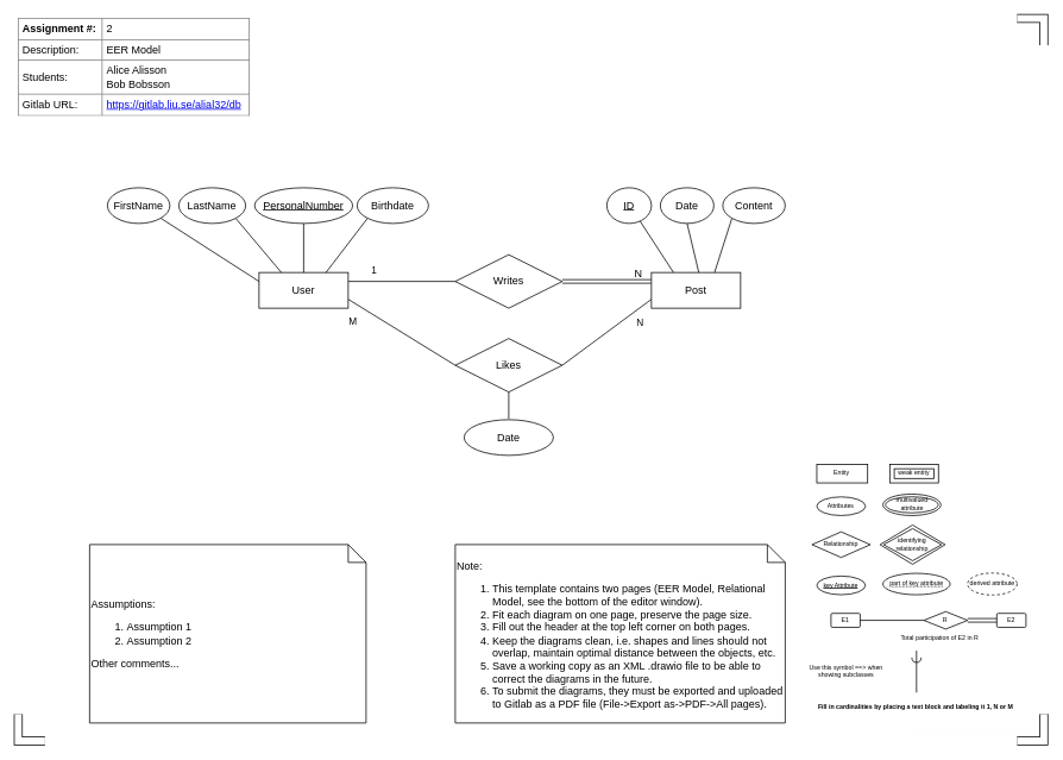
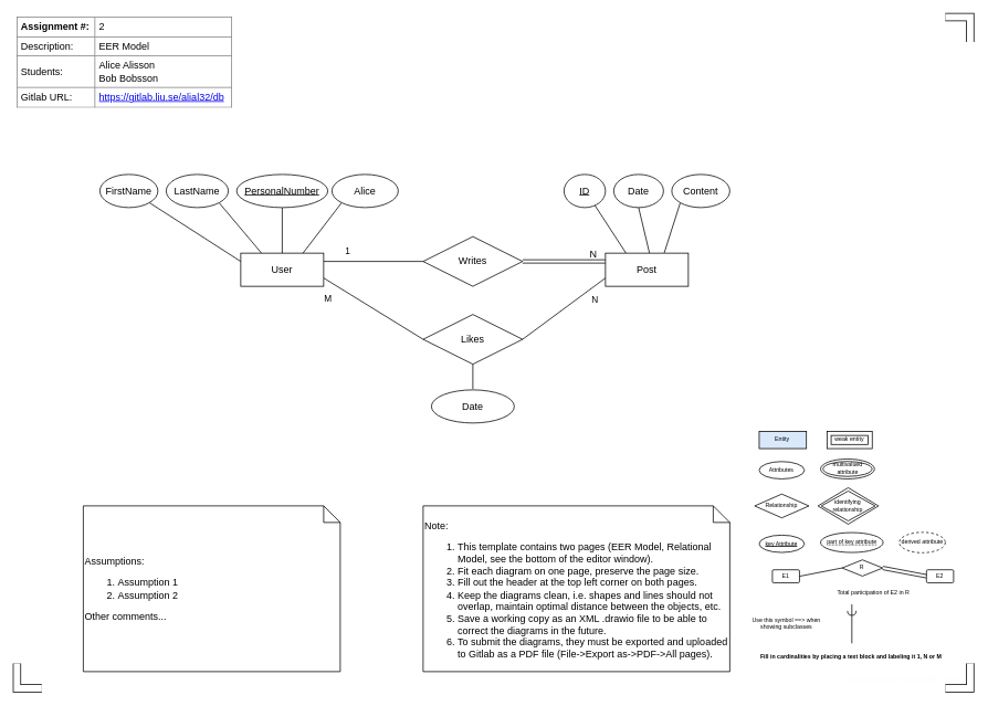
  <mxCell id="0" />
  <mxCell id="1" parent="0" />
  <mxCell id="2" style="rounded=0;orthogonalLoop=1;jettySize=auto;html=1;exitX=1;exitY=0.75;exitDx=0;exitDy=0;entryX=0;entryY=0.5;entryDx=0;entryDy=0;endArrow=none;endFill=0;strokeColor=#000000;" parent="1" source="5" target="17" edge="1"><mxGeometry relative="1" as="geometry"><mxPoint x="494" y="310" as="targetPoint" /></mxGeometry></mxCell>
  <mxCell id="3" value="M" style="edgeLabel;html=1;align=center;verticalAlign=middle;resizable=0;points=[];" parent="2" vertex="1" connectable="0"><mxGeometry x="-0.386" y="-1" relative="1" as="geometry"><mxPoint x="-31.86" y="1.33" as="offset" /></mxGeometry></mxCell>
  <mxCell id="4" style="edgeStyle=none;rounded=0;orthogonalLoop=1;jettySize=auto;html=1;exitX=1;exitY=0.25;exitDx=0;exitDy=0;entryX=0;entryY=0.5;entryDx=0;entryDy=0;endArrow=none;endFill=0;strokeColor=#000000;" parent="1" source="5" edge="1"><mxGeometry relative="1" as="geometry"><mxPoint x="510" y="315" as="targetPoint" /></mxGeometry></mxCell>
  <mxCell id="5" value="User" style="whiteSpace=wrap;html=1;align=center;strokeColor=#000000;fillColor=#ffffff;" parent="1" vertex="1"><mxGeometry x="290" y="305" width="100" height="40" as="geometry" /></mxCell>
  <mxCell id="6" style="rounded=0;orthogonalLoop=1;jettySize=auto;html=1;exitX=0.5;exitY=1;exitDx=0;exitDy=0;strokeColor=#000000;endArrow=none;endFill=0;" parent="1" source="7" target="5" edge="1"><mxGeometry relative="1" as="geometry" /></mxCell>
  <mxCell id="7" value="PersonalNumber" style="ellipse;whiteSpace=wrap;html=1;align=center;fontStyle=4;strokeColor=#000000;fillColor=#ffffff;" parent="1" vertex="1"><mxGeometry x="285" y="210" width="110" height="40" as="geometry" /></mxCell>
  <mxCell id="8" style="rounded=0;orthogonalLoop=1;jettySize=auto;html=1;exitX=1;exitY=1;exitDx=0;exitDy=0;entryX=0;entryY=0.25;entryDx=0;entryDy=0;strokeColor=#000000;endArrow=none;endFill=0;" parent="1" source="9" target="5" edge="1"><mxGeometry relative="1" as="geometry" /></mxCell>
  <mxCell id="9" value="FirstName" style="ellipse;whiteSpace=wrap;html=1;align=center;strokeColor=#000000;fillColor=#ffffff;" parent="1" vertex="1"><mxGeometry x="120" y="210" width="70" height="40" as="geometry" /></mxCell>
  <mxCell id="10" style="rounded=0;orthogonalLoop=1;jettySize=auto;html=1;exitX=1;exitY=1;exitDx=0;exitDy=0;entryX=0.25;entryY=0;entryDx=0;entryDy=0;strokeColor=#000000;endArrow=none;endFill=0;" parent="1" source="11" target="5" edge="1"><mxGeometry relative="1" as="geometry" /></mxCell>
  <mxCell id="11" value="LastName" style="ellipse;whiteSpace=wrap;html=1;align=center;strokeColor=#000000;fillColor=#ffffff;" parent="1" vertex="1"><mxGeometry x="200" y="210" width="75" height="40" as="geometry" /></mxCell>
  <mxCell id="12" style="rounded=0;orthogonalLoop=1;jettySize=auto;html=1;exitX=0;exitY=1;exitDx=0;exitDy=0;entryX=0.75;entryY=0;entryDx=0;entryDy=0;strokeColor=#000000;endArrow=none;endFill=0;" parent="1" source="13" target="5" edge="1"><mxGeometry relative="1" as="geometry" /></mxCell>
- <mxCell id="13" value="Birthdate" style="ellipse;whiteSpace=wrap;html=1;align=center;strokeColor=#000000;fillColor=#ffffff;" parent="1" vertex="1"><mxGeometry x="400" y="210" width="80" height="40" as="geometry" /></mxCell>
+ <mxCell id="13" value="Alice" style="ellipse;whiteSpace=wrap;html=1;align=center;strokeColor=#000000;fillColor=#ffffff;" parent="1" vertex="1"><mxGeometry x="400" y="210" width="80" height="40" as="geometry" /></mxCell>
  <mxCell id="14" style="rounded=0;orthogonalLoop=1;jettySize=auto;html=1;exitX=0.74;exitY=0.925;exitDx=0;exitDy=0;endArrow=none;endFill=0;strokeColor=#000000;exitPerimeter=0;" parent="1" source="31" edge="1"><mxGeometry relative="1" as="geometry"><mxPoint x="735.355" y="244.142" as="sourcePoint" /><mxPoint x="754.735" y="305" as="targetPoint" /></mxGeometry></mxCell>
  <mxCell id="15" style="rounded=0;orthogonalLoop=1;jettySize=auto;html=1;exitX=0.5;exitY=1;exitDx=0;exitDy=0;endArrow=none;endFill=0;strokeColor=#000000;" parent="1" source="17" edge="1"><mxGeometry relative="1" as="geometry"><mxPoint x="569" y="439" as="sourcePoint" /><mxPoint x="570" y="469" as="targetPoint" /></mxGeometry></mxCell>
  <mxCell id="16" value="N" style="rounded=0;orthogonalLoop=1;jettySize=auto;html=1;exitX=1;exitY=0.5;exitDx=0;exitDy=0;entryX=0;entryY=0.75;entryDx=0;entryDy=0;endArrow=none;endFill=0;strokeColor=#000000;" parent="1" source="17" target="34" edge="1"><mxGeometry x="0.595" y="-13" relative="1" as="geometry"><mxPoint x="604" y="310" as="sourcePoint" /><mxPoint x="720" y="335" as="targetPoint" /><mxPoint as="offset" /></mxGeometry></mxCell>
  <mxCell id="17" value="Likes" style="shape=rhombus;perimeter=rhombusPerimeter;whiteSpace=wrap;html=1;align=center;strokeColor=#000000;fillColor=#ffffff;" parent="1" vertex="1"><mxGeometry x="510" y="379" width="120" height="60" as="geometry" /></mxCell>
  <mxCell id="18" style="edgeStyle=none;rounded=0;orthogonalLoop=1;jettySize=auto;html=1;exitX=0.5;exitY=1;exitDx=0;exitDy=0;entryX=0.631;entryY=-0.001;entryDx=0;entryDy=0;entryPerimeter=0;endArrow=none;endFill=0;strokeColor=#000000;" parent="1" source="19" edge="1"><mxGeometry relative="1" as="geometry"><mxPoint x="783.1" y="304.96" as="targetPoint" /></mxGeometry></mxCell>
  <mxCell id="19" value="Date" style="ellipse;whiteSpace=wrap;html=1;align=center;strokeColor=#000000;fillColor=#ffffff;" parent="1" vertex="1"><mxGeometry x="740" y="210" width="60" height="40" as="geometry" /></mxCell>
  <mxCell id="20" style="edgeStyle=none;rounded=0;orthogonalLoop=1;jettySize=auto;html=1;exitX=0;exitY=1;exitDx=0;exitDy=0;entryX=0.809;entryY=-0.008;entryDx=0;entryDy=0;entryPerimeter=0;endArrow=none;endFill=0;strokeColor=#000000;" parent="1" source="21" edge="1"><mxGeometry relative="1" as="geometry"><mxPoint x="800.9" y="304.68" as="targetPoint" /></mxGeometry></mxCell>
  <mxCell id="21" value="Content" style="ellipse;whiteSpace=wrap;html=1;align=center;strokeColor=#000000;fillColor=#ffffff;" parent="1" vertex="1"><mxGeometry x="810" y="210" width="70" height="40" as="geometry" /></mxCell>
  <mxCell id="22" value="" style="shape=link;html=1;rounded=0;endArrow=none;endFill=0;strokeColor=#000000;entryX=0;entryY=0.25;entryDx=0;entryDy=0;" parent="1" target="34" edge="1"><mxGeometry relative="1" as="geometry"><mxPoint x="630" y="315" as="sourcePoint" /><mxPoint x="690" y="315" as="targetPoint" /></mxGeometry></mxCell>
  <mxCell id="23" value="N" style="resizable=0;html=1;align=right;verticalAlign=bottom;" parent="22" connectable="0" vertex="1"><mxGeometry x="1" relative="1" as="geometry"><mxPoint x="-10" as="offset" /></mxGeometry></mxCell>
  <mxCell id="24" value="1" style="edgeLabel;html=1;align=center;verticalAlign=middle;resizable=0;points=[];" parent="1" vertex="1" connectable="0"><mxGeometry x="450.004" y="299.997" as="geometry"><mxPoint x="-31.86" y="1.33" as="offset" /></mxGeometry></mxCell>
  <mxCell id="25" value="Date" style="ellipse;whiteSpace=wrap;html=1;align=center;strokeColor=#000000;fillColor=#ffffff;" parent="1" vertex="1"><mxGeometry x="520" y="470" width="100" height="40" as="geometry" /></mxCell>
  <mxCell id="26" value="%date{ddd mmm dd yyyy HH:MM:ss}%" style="text;html=1;align=center;verticalAlign=middle;whiteSpace=wrap;overflow=hidden;fontColor=#FCFCFC;movable=0;resizable=0;rotatable=0;deletable=0;editable=0;connectable=0;" parent="1" vertex="1"><mxGeometry x="1010" y="810" width="160" height="20" as="geometry" /></mxCell>
  <mxCell id="27" value="" style="shape=filledEdge;rounded=0;fixDash=1;endArrow=none;strokeWidth=10;fillColor=#ffffff;edgeStyle=orthogonalEdgeStyle;fontColor=#FCFCFC;" parent="1" edge="1"><mxGeometry width="60" height="40" relative="1" as="geometry"><mxPoint x="20" y="800" as="sourcePoint" /><mxPoint x="50" y="830" as="targetPoint" /><Array as="points"><mxPoint x="20" y="830" /></Array></mxGeometry></mxCell>
  <mxCell id="28" value="" style="shape=filledEdge;rounded=0;fixDash=1;endArrow=none;strokeWidth=10;fillColor=#ffffff;edgeStyle=orthogonalEdgeStyle;fontColor=#FCFCFC;" parent="1" edge="1"><mxGeometry width="60" height="40" relative="1" as="geometry"><mxPoint x="1140" y="20" as="sourcePoint" /><mxPoint x="1170" y="50" as="targetPoint" /><Array as="points"><mxPoint x="1170" y="20" /></Array></mxGeometry></mxCell>
  <mxCell id="29" value="" style="shape=filledEdge;rounded=0;fixDash=1;endArrow=none;strokeWidth=10;fillColor=#ffffff;edgeStyle=orthogonalEdgeStyle;fontColor=#FCFCFC;" parent="1" edge="1"><mxGeometry width="60" height="40" relative="1" as="geometry"><mxPoint x="1139.99" y="830" as="sourcePoint" /><mxPoint x="1169.99" y="800" as="targetPoint" /><Array as="points"><mxPoint x="1169.99" y="830" /></Array></mxGeometry></mxCell>
  <mxCell id="30" value="&lt;table border=&quot;1&quot; width=&quot;100%&quot; cellpadding=&quot;4&quot; style=&quot;width: 100% ; height: 100% ; border-collapse: collapse&quot;&gt;&lt;tbody&gt;&lt;tr&gt;&lt;th&gt;Assignment #:&lt;/th&gt;&lt;td&gt;2&lt;/td&gt;&lt;/tr&gt;&lt;tr&gt;&lt;td&gt;Description:&lt;/td&gt;&lt;td&gt;EER Model&lt;/td&gt;&lt;/tr&gt;&lt;tr&gt;&lt;td&gt;Students:&lt;/td&gt;&lt;td&gt;Alice Alisson&lt;br&gt;Bob Bobsson&lt;/td&gt;&lt;/tr&gt;&lt;tr&gt;&lt;td&gt;Gitlab URL:&lt;/td&gt;&lt;td&gt;&lt;a href=&quot;https://gitlab.liu.se/alial32/db&quot;&gt;https://gitlab.liu.se/alial32/db&lt;/a&gt;&lt;/td&gt;&lt;/tr&gt;&lt;/tbody&gt;&lt;/table&gt;" style="text;html=1;strokeColor=none;fillColor=none;overflow=fill;fontColor=#000000;" parent="1" vertex="1"><mxGeometry x="20" y="20" width="260" height="110" as="geometry" /></mxCell>
  <mxCell id="31" value="&lt;u&gt;ID&lt;/u&gt;" style="ellipse;whiteSpace=wrap;html=1;align=center;strokeColor=#000000;fillColor=#ffffff;fontColor=#000000;" parent="1" vertex="1"><mxGeometry x="680" y="210" width="50" height="40" as="geometry" /></mxCell>
  <mxCell id="32" value="&lt;br&gt;Note:&lt;br&gt;&lt;ol&gt;&lt;li&gt;This template contains two pages (EER Model, Relational Model, see the bottom of the editor window).&lt;/li&gt;&lt;li&gt;Fit each diagram on one page, preserve the page size.&lt;br&gt;&lt;/li&gt;&lt;li&gt;Fill out the header at the top left corner on both pages.&lt;/li&gt;&lt;li&gt;&lt;span&gt;Keep the diagrams clean, i.e. shapes and lines should not overlap, maintain optimal distance between the objects, etc.&lt;/span&gt;&lt;br&gt;&lt;/li&gt;&lt;li&gt;Save a working copy as an XML .drawio file to be able to correct the diagrams in the future.&lt;/li&gt;&lt;li&gt;To submit the diagrams, they must be exported and uploaded to Gitlab as a PDF file (File-&amp;gt;Export as-&amp;gt;PDF-&amp;gt;All pages).&lt;/li&gt;&lt;/ol&gt;" style="shape=note;size=20;whiteSpace=wrap;html=1;strokeColor=#000000;fillColor=#ffffff;fontColor=#000000;align=left;" parent="1" vertex="1"><mxGeometry x="510" y="610" width="370" height="200" as="geometry" /></mxCell>
  <mxCell id="33" value="Assumptions:&lt;br&gt;&lt;ol&gt;&lt;li&gt;Assumption 1&lt;/li&gt;&lt;li&gt;Assumption 2&lt;/li&gt;&lt;/ol&gt;&lt;div&gt;Other comments...&lt;/div&gt;" style="shape=note;size=20;whiteSpace=wrap;html=1;strokeColor=#000000;fillColor=#ffffff;fontColor=#000000;align=left;" parent="1" vertex="1"><mxGeometry x="100" y="610" width="310" height="200" as="geometry" /></mxCell>
  <mxCell id="34" value="Post" style="whiteSpace=wrap;html=1;align=center;strokeColor=#000000;fillColor=#ffffff;fontColor=#000000;" parent="1" vertex="1"><mxGeometry x="730" y="305" width="100" height="40" as="geometry" /></mxCell>
  <mxCell id="35" value="Writes" style="shape=rhombus;perimeter=rhombusPerimeter;whiteSpace=wrap;html=1;align=center;strokeColor=#000000;fillColor=#ffffff;fontColor=#000000;" parent="1" vertex="1"><mxGeometry x="510" y="285" width="120" height="60" as="geometry" /></mxCell>
  <mxCell id="36" value="" style="group;fontSize=7;" parent="1" vertex="1" connectable="0"><mxGeometry x="880" y="520" width="270" height="293.5" as="geometry" /></mxCell>
  <mxCell id="37" value="&lt;b style=&quot;font-size: 7px;&quot;&gt;Fill in cardinalities by placing a text block and labeling it 1, N or M&lt;/b&gt;" style="text;html=1;strokeColor=none;fillColor=none;align=center;verticalAlign=middle;whiteSpace=wrap;rounded=0;shadow=0;dashed=1;fontSize=7;" parent="36" vertex="1"><mxGeometry x="32.73" y="260" width="227.27" height="26.11" as="geometry" /></mxCell>
  <mxCell id="38" value="" style="shape=requiredInterface;html=1;verticalLabelPosition=bottom;shadow=0;fontSize=7;rotation=90;" parent="36" vertex="1"><mxGeometry x="144.545" y="214.119" width="5.455" height="10.445" as="geometry" /></mxCell>
  <mxCell id="39" value="" style="endArrow=none;html=1;strokeColor=#000000;fontSize=7;" parent="36" edge="1"><mxGeometry width="50" height="50" relative="1" as="geometry"><mxPoint x="147.273" y="255.899" as="sourcePoint" /><mxPoint x="147.273" y="208.897" as="targetPoint" /></mxGeometry></mxCell>
  <mxCell id="40" value="&lt;font style=&quot;font-size: 7px;&quot;&gt;Use this symbol ==&amp;gt; when showing subclasses &lt;/font&gt;" style="text;html=1;strokeColor=none;fillColor=none;align=center;verticalAlign=middle;whiteSpace=wrap;rounded=0;shadow=0;fontSize=7;" parent="36" vertex="1"><mxGeometry x="21.818" y="211.508" width="92.727" height="41.779" as="geometry" /></mxCell>
  <mxCell id="41" value="Attributes" style="ellipse;whiteSpace=wrap;html=1;align=center;shadow=0;gradientColor=none;fontSize=7;" parent="36" vertex="1"><mxGeometry x="35.455" y="36.557" width="54.545" height="20.89" as="geometry" /></mxCell>
  <mxCell id="42" value="Relationship" style="shape=rhombus;perimeter=rhombusPerimeter;whiteSpace=wrap;html=1;align=center;shadow=0;gradientColor=none;fontSize=7;" parent="36" vertex="1"><mxGeometry x="30" y="75.725" width="65.455" height="28.723" as="geometry" /></mxCell>
  <mxCell id="43" value="weak entity" style="shape=ext;margin=3;double=1;whiteSpace=wrap;html=1;align=center;shadow=0;gradientColor=none;fontSize=7;" parent="36" vertex="1"><mxGeometry x="117.273" width="54.545" height="20.89" as="geometry" /></mxCell>
  <mxCell id="44" value="key Attribute" style="ellipse;whiteSpace=wrap;html=1;align=center;fontStyle=4;shadow=0;gradientColor=none;fontSize=7;" parent="36" vertex="1"><mxGeometry x="35.455" y="125.338" width="54.545" height="20.89" as="geometry" /></mxCell>
  <mxCell id="45" value="derived attribute" style="ellipse;whiteSpace=wrap;html=1;align=center;dashed=1;shadow=0;gradientColor=none;fontSize=7;" parent="36" vertex="1"><mxGeometry x="204.55" y="121.9" width="55.45" height="24.66" as="geometry" /></mxCell>
  <mxCell id="46" value="E2" style="rounded=1;arcSize=10;whiteSpace=wrap;html=1;align=center;shadow=0;gradientColor=none;fontSize=7;" parent="36" vertex="1"><mxGeometry x="237.273" y="167.117" width="32.727" height="15.667" as="geometry" /></mxCell>
- <mxCell id="47" value="R" style="shape=rhombus;perimeter=rhombusPerimeter;whiteSpace=wrap;html=1;align=center;shadow=0;gradientColor=none;fontSize=7;" parent="36" vertex="1"><mxGeometry x="155.455" y="165.159" width="49.091" height="19.584" as="geometry" /></mxCell>
+ <mxCell id="47" value="R" style="shape=rhombus;perimeter=rhombusPerimeter;whiteSpace=wrap;html=1;align=center;shadow=0;gradientColor=none;fontSize=7;" parent="36" vertex="1"><mxGeometry x="135.455" y="155.159" width="49.091" height="19.584" as="geometry" /></mxCell>
  <mxCell id="48" value="" style="shape=link;html=1;rounded=0;entryX=0;entryY=0.5;entryDx=0;entryDy=0;exitX=1;exitY=0.5;exitDx=0;exitDy=0;fontSize=7;" parent="36" source="47" target="46" edge="1"><mxGeometry relative="1" as="geometry"><mxPoint x="193.636" y="177.562" as="sourcePoint" /><mxPoint x="193.636" y="177.301" as="targetPoint" /></mxGeometry></mxCell>
  <mxCell id="49" value="E1" style="rounded=1;arcSize=10;whiteSpace=wrap;html=1;align=center;shadow=0;gradientColor=none;fontSize=7;" parent="36" vertex="1"><mxGeometry x="51.364" y="167.117" width="32.727" height="15.667" as="geometry" /></mxCell>
  <mxCell id="50" value="" style="endArrow=none;html=1;rounded=0;exitX=0;exitY=0.5;exitDx=0;exitDy=0;entryX=1;entryY=0.5;entryDx=0;entryDy=0;fontSize=7;" parent="36" source="47" target="49" edge="1"><mxGeometry relative="1" as="geometry"><mxPoint x="-237.273" y="302.9" as="sourcePoint" /><mxPoint x="-150" y="302.9" as="targetPoint" /></mxGeometry></mxCell>
  <mxCell id="51" value="&lt;font style=&quot;font-size: 7px;&quot;&gt;Total participation of E2 in R&lt;/font&gt;" style="text;html=1;align=center;verticalAlign=middle;resizable=0;points=[];autosize=1;fontSize=7;" parent="36" vertex="1"><mxGeometry x="122.729" y="190.0" width="100" height="10" as="geometry" /></mxCell>
  <mxCell id="52" value="&lt;span style=&quot;border-bottom: 1px dotted&quot;&gt;part of key attribute&lt;/span&gt;" style="ellipse;whiteSpace=wrap;html=1;align=center;strokeColor=#000000;fillColor=#ffffff;fontSize=7;fontColor=#000000;" parent="36" vertex="1"><mxGeometry x="109.55" y="122.23" width="75.45" height="24" as="geometry" /></mxCell>
  <mxCell id="53" value="multivalued attribute" style="ellipse;shape=doubleEllipse;margin=3;whiteSpace=wrap;html=1;align=center;strokeColor=#000000;fillColor=#ffffff;fontSize=7;fontColor=#000000;" parent="36" vertex="1"><mxGeometry x="109.55" y="33.45" width="65" height="24" as="geometry" /></mxCell>
  <mxCell id="54" value="identifying relationship" style="shape=rhombus;double=1;perimeter=rhombusPerimeter;whiteSpace=wrap;html=1;align=center;strokeColor=#000000;fillColor=#ffffff;fontSize=7;fontColor=#000000;" parent="36" vertex="1"><mxGeometry x="106.36" y="68.09" width="73" height="44" as="geometry" /></mxCell>
- <mxCell id="55" value="Entity" style="whiteSpace=wrap;html=1;align=center;strokeColor=#000000;fillColor=#ffffff;fontSize=7;fontColor=#000000;" parent="36" vertex="1"><mxGeometry x="35.45" width="57" height="20.89" as="geometry" /></mxCell>
+ <mxCell id="55" value="Entity" style="whiteSpace=wrap;html=1;align=center;strokeColor=#000000;fillColor=#dae8fc;fontSize=7;fontColor=#000000;" parent="36" vertex="1"><mxGeometry x="35.45" width="57" height="20.89" as="geometry" /></mxCell>
